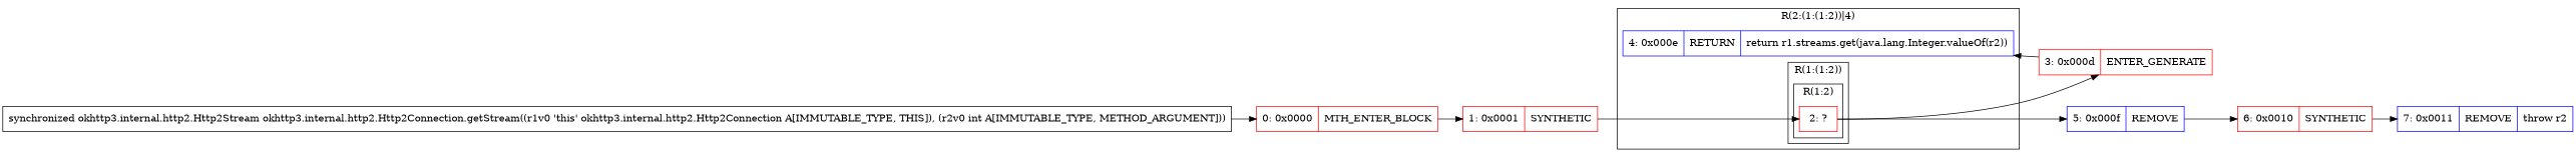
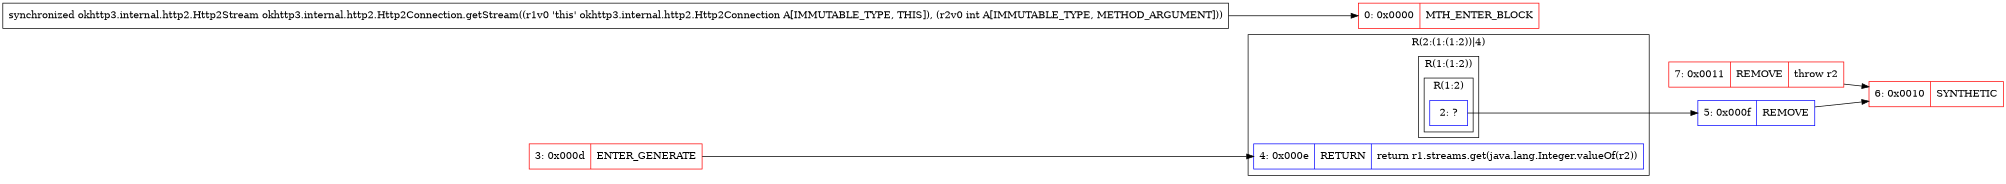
  digraph {
    rankdir=LR
    node [color=red shape=record]
-   n1 [label="{2\:\ ?}"]
+   n1 [color=blue label="{2\:\ ?}"]
    n2 [color=blue label="{4\:\ 0x000e|RETURN\l|return r1.streams.get(java.lang.Integer.valueOf(r2))\l}"]
    n3 [label="{3\:\ 0x000d|ENTER_GENERATE\l}"]
    n4 [color=blue label="{5\:\ 0x000f|REMOVE\l}"]
    n5 [label="{6\:\ 0x0010|SYNTHETIC\l}"]
    n6 [label="{0\:\ 0x0000|MTH_ENTER_BLOCK\l}"]
-   n7 [label="{1\:\ 0x0001|SYNTHETIC\l}"]
-   n8 [color=blue label="{7\:\ 0x0011|REMOVE\l|throw r2\l}"]
+   n8 [label="{7\:\ 0x0011|REMOVE\l|throw r2\l}"]
    n9 [label="{synchronized okhttp3.internal.http2.Http2Stream okhttp3.internal.http2.Http2Connection.getStream((r1v0 'this' okhttp3.internal.http2.Http2Connection A[IMMUTABLE_TYPE, THIS]), (r2v0 int A[IMMUTABLE_TYPE, METHOD_ARGUMENT])) }" color=""]
    subgraph cluster_1 {
      label="R(2:(1:(1:2))|4)"
      n2
      subgraph cluster_2 {
        label="R(1:(1:2))"
        subgraph cluster_3 {
          label="R(1:2)"
          n1
        }
      }
    }
-   n1 -> n3
    n1 -> n4
    n3 -> n2
    n4 -> n5
-   n5 -> n8
-   n6 -> n7
-   n7 -> n1
+   n8 -> n5
    n9 -> n6
  }
